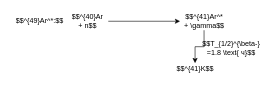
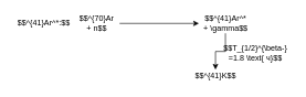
  <mxCell id="0" />
  <mxCell id="1" parent="0" />
- <mxCell id="2" value="$$^{49}Ar^*:$$" style="text;html=1;resizable=0;autosize=1;align=center;verticalAlign=middle;points=[];fillColor=none;strokeColor=none;rounded=0;" vertex="1" parent="1"><mxGeometry x="20" y="25" width="90" height="20" as="geometry" /></mxCell>
+ <mxCell id="2" value="$$^{41}Ar^*:$$" style="text;html=1;resizable=0;autosize=1;align=center;verticalAlign=middle;points=[];fillColor=none;strokeColor=none;rounded=0;" vertex="1" parent="1"><mxGeometry x="20" y="25" width="90" height="20" as="geometry" /></mxCell>
  <mxCell id="3" value="" style="edgeStyle=orthogonalEdgeStyle;rounded=0;orthogonalLoop=1;jettySize=auto;html=1;" edge="1" parent="1" source="4" target="6"><mxGeometry relative="1" as="geometry" /></mxCell>
- <mxCell id="4" value="$$^{40}Ar &lt;br&gt;+ n$$" style="text;html=1;resizable=0;autosize=1;align=center;verticalAlign=middle;points=[];fillColor=none;strokeColor=none;rounded=0;" vertex="1" parent="1"><mxGeometry x="110" y="20" width="70" height="30" as="geometry" /></mxCell>
+ <mxCell id="4" value="$$^{70}Ar &lt;br&gt;+ n$$" style="text;html=1;resizable=0;autosize=1;align=center;verticalAlign=middle;points=[];fillColor=none;strokeColor=none;rounded=0;" vertex="1" parent="1"><mxGeometry x="110" y="20" width="70" height="30" as="geometry" /></mxCell>
  <mxCell id="5" value="" style="edgeStyle=orthogonalEdgeStyle;rounded=0;orthogonalLoop=1;jettySize=auto;html=1;" edge="1" parent="1" source="6" target="7"><mxGeometry relative="1" as="geometry" /></mxCell>
  <mxCell id="6" value="$$^{41}Ar^* &lt;br&gt;+ \gamma$$" style="text;html=1;resizable=0;autosize=1;align=center;verticalAlign=middle;points=[];fillColor=none;strokeColor=none;rounded=0;" vertex="1" parent="1"><mxGeometry x="300" y="20" width="80" height="30" as="geometry" /></mxCell>
  <mxCell id="7" value="$$^{41}K$$" style="text;html=1;resizable=0;autosize=1;align=center;verticalAlign=middle;points=[];fillColor=none;strokeColor=none;rounded=0;" vertex="1" parent="1"><mxGeometry x="285" y="105" width="80" height="20" as="geometry" /></mxCell>
  <mxCell id="8" value="$$T_{1/2}^{\beta-}&lt;br&gt;=1.8 \text{ ч}$$" style="text;html=1;resizable=0;autosize=1;align=center;verticalAlign=middle;points=[];fillColor=none;strokeColor=none;rounded=0;" vertex="1" parent="1"><mxGeometry x="330" y="65" width="110" height="30" as="geometry" /></mxCell>
